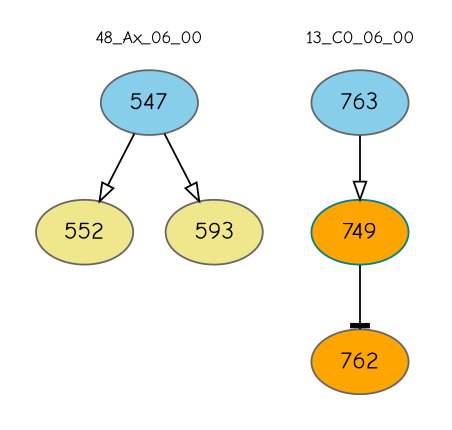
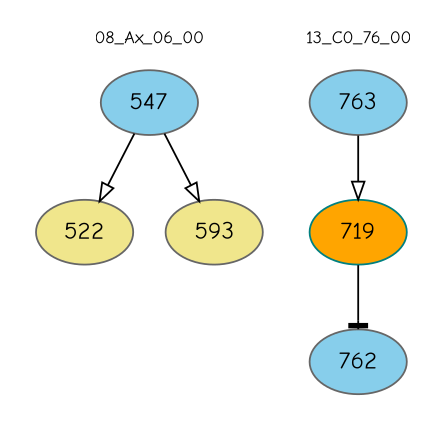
  digraph {
    fontname="Comic Neue"
    node [color=gray40 fillcolor=khaki fontname="Comic Neue" style=filled]
    edge [arrowhead=onormal color=black fontname="Comic Neue"]
-   n1 [label=552]
+   n1 [label=522]
    n2 [fillcolor=skyblue label=547]
    n3 [label=593]
    n4 [fillcolor=skyblue label=763]
-   n5 [color=teal fillcolor=orange label=749]
-   n6 [fillcolor=orange label=762]
+   n5 [color=teal fillcolor=orange label=719]
+   n6 [fillcolor=skyblue label=762]
    subgraph cluster_1 {
      color=white
      fontsize=10
-     label="48_Ax_06_00"
+     label="08_Ax_06_00"
      n1
      n2
      n3
    }
    subgraph cluster_2 {
      color=white
      fontsize=10
-     label="13_C0_06_00"
+     label="13_C0_76_00"
      n4
      n5
      n6
    }
    n2 -> n1
    n2 -> n3
    n4 -> n5
    n5 -> n6 [arrowhead=tee]
  }
